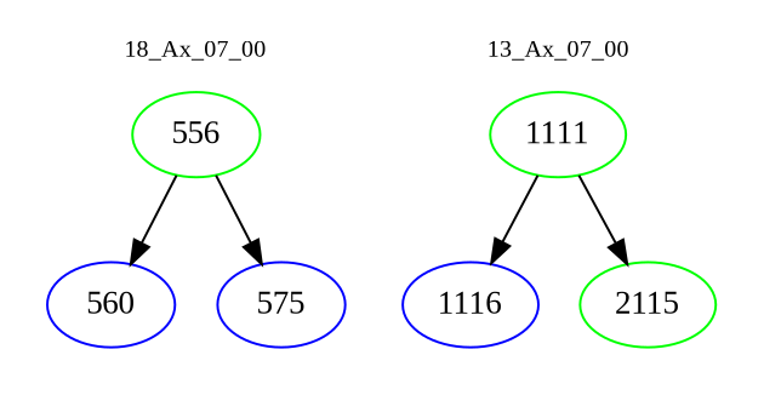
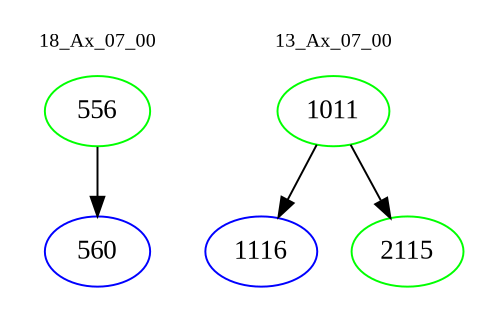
  digraph {
    fontname="Liberation Serif"
    node [color=green fontname="Liberation Serif"]
    edge [color=black fontname="Liberation Serif"]
    n1 [label=556]
    n2 [color=blue label=560]
-   n3 [color=blue label=575]
-   n4 [label=1111]
+   n4 [label=1011]
    n5 [color=blue label=1116]
    n6 [label=2115]
    subgraph cluster_1 {
      color=white
      fontsize=10
      label="18_Ax_07_00"
      n1
      n2
-     n3
    }
    subgraph cluster_2 {
      color=white
      fontsize=10
      label="13_Ax_07_00"
      n4
      n5
      n6
    }
    n1 -> n2
-   n1 -> n3
    n4 -> n5
    n4 -> n6
  }
